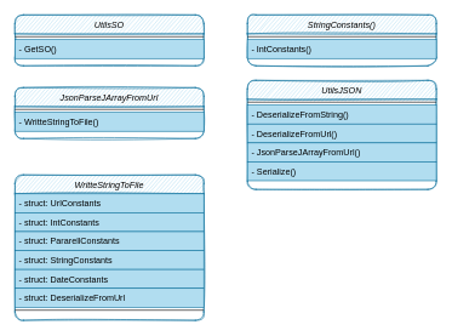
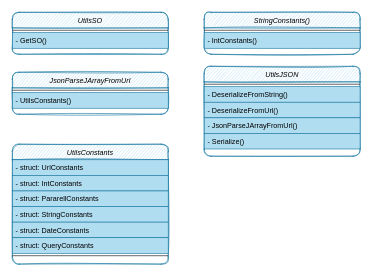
  <mxCell id="0" />
  <mxCell id="1" parent="0" />
- <mxCell id="2" value="WritteStringToFile" style="swimlane;fontStyle=2;align=center;verticalAlign=top;childLayout=stackLayout;horizontal=1;startSize=26;horizontalStack=0;resizeParent=1;resizeLast=0;collapsible=1;marginBottom=0;rounded=1;shadow=0;strokeWidth=1;fillColor=#b1ddf0;strokeColor=#10739e;sketch=1;" parent="1" vertex="1"><mxGeometry x="20" y="240" width="260" height="200" as="geometry"><mxRectangle x="230" y="140" width="160" height="26" as="alternateBounds" /></mxGeometry></mxCell>
+ <mxCell id="2" value="UtilsConstants" style="swimlane;fontStyle=2;align=center;verticalAlign=top;childLayout=stackLayout;horizontal=1;startSize=26;horizontalStack=0;resizeParent=1;resizeLast=0;collapsible=1;marginBottom=0;rounded=1;shadow=0;strokeWidth=1;fillColor=#b1ddf0;strokeColor=#10739e;sketch=1;" parent="1" vertex="1"><mxGeometry x="20" y="240" width="260" height="200" as="geometry"><mxRectangle x="230" y="140" width="160" height="26" as="alternateBounds" /></mxGeometry></mxCell>
  <mxCell id="3" value="- struct: UrlConstants" style="text;align=left;verticalAlign=top;spacingLeft=4;spacingRight=4;overflow=hidden;rotatable=0;points=[[0,0.5],[1,0.5]];portConstraint=eastwest;fillColor=#b1ddf0;strokeColor=#10739e;" parent="2" vertex="1"><mxGeometry y="26" width="260" height="26" as="geometry" /></mxCell>
  <mxCell id="4" value="- struct: IntConstants" style="text;align=left;verticalAlign=top;spacingLeft=4;spacingRight=4;overflow=hidden;rotatable=0;points=[[0,0.5],[1,0.5]];portConstraint=eastwest;fillColor=#b1ddf0;strokeColor=#10739e;" vertex="1" parent="2"><mxGeometry y="52" width="260" height="26" as="geometry" /></mxCell>
  <mxCell id="5" value="- struct: PararellConstants" style="text;align=left;verticalAlign=top;spacingLeft=4;spacingRight=4;overflow=hidden;rotatable=0;points=[[0,0.5],[1,0.5]];portConstraint=eastwest;fillColor=#b1ddf0;strokeColor=#10739e;" vertex="1" parent="2"><mxGeometry y="78" width="260" height="26" as="geometry" /></mxCell>
  <mxCell id="6" value="- struct: StringConstants" style="text;align=left;verticalAlign=top;spacingLeft=4;spacingRight=4;overflow=hidden;rotatable=0;points=[[0,0.5],[1,0.5]];portConstraint=eastwest;fillColor=#b1ddf0;strokeColor=#10739e;" vertex="1" parent="2"><mxGeometry y="104" width="260" height="26" as="geometry" /></mxCell>
  <mxCell id="7" value="- struct: DateConstants" style="text;align=left;verticalAlign=top;spacingLeft=4;spacingRight=4;overflow=hidden;rotatable=0;points=[[0,0.5],[1,0.5]];portConstraint=eastwest;fillColor=#b1ddf0;strokeColor=#10739e;" vertex="1" parent="2"><mxGeometry y="130" width="260" height="26" as="geometry" /></mxCell>
- <mxCell id="8" value="- struct: DeserializeFromUrl" style="text;align=left;verticalAlign=top;spacingLeft=4;spacingRight=4;overflow=hidden;rotatable=0;points=[[0,0.5],[1,0.5]];portConstraint=eastwest;fillColor=#b1ddf0;strokeColor=#10739e;" vertex="1" parent="2"><mxGeometry y="156" width="260" height="26" as="geometry" /></mxCell>
+ <mxCell id="8" value="- struct: QueryConstants" style="text;align=left;verticalAlign=top;spacingLeft=4;spacingRight=4;overflow=hidden;rotatable=0;points=[[0,0.5],[1,0.5]];portConstraint=eastwest;fillColor=#b1ddf0;strokeColor=#10739e;" vertex="1" parent="2"><mxGeometry y="156" width="260" height="26" as="geometry" /></mxCell>
  <mxCell id="9" value="" style="line;html=1;strokeWidth=1;align=left;verticalAlign=middle;spacingTop=-1;spacingLeft=3;spacingRight=3;rotatable=0;labelPosition=right;points=[];portConstraint=eastwest;" parent="2" vertex="1"><mxGeometry y="182" width="260" height="8" as="geometry" /></mxCell>
  <mxCell id="10" value="UtilsSO" style="swimlane;fontStyle=2;align=center;verticalAlign=top;childLayout=stackLayout;horizontal=1;startSize=26;horizontalStack=0;resizeParent=1;resizeLast=0;collapsible=1;marginBottom=0;rounded=1;shadow=0;strokeWidth=1;fillColor=#b1ddf0;strokeColor=#10739e;sketch=1;" vertex="1" parent="1"><mxGeometry x="20" y="20" width="260" height="70" as="geometry"><mxRectangle x="230" y="140" width="160" height="26" as="alternateBounds" /></mxGeometry></mxCell>
  <mxCell id="11" value="" style="line;html=1;strokeWidth=1;align=left;verticalAlign=middle;spacingTop=-1;spacingLeft=3;spacingRight=3;rotatable=0;labelPosition=right;points=[];portConstraint=eastwest;" vertex="1" parent="10"><mxGeometry y="26" width="260" height="8" as="geometry" /></mxCell>
  <mxCell id="12" value="- GetSO()" style="text;align=left;verticalAlign=top;spacingLeft=4;spacingRight=4;overflow=hidden;rotatable=0;points=[[0,0.5],[1,0.5]];portConstraint=eastwest;fillColor=#b1ddf0;strokeColor=#10739e;" vertex="1" parent="10"><mxGeometry y="34" width="260" height="26" as="geometry" /></mxCell>
  <mxCell id="13" value="StringConstants()" style="swimlane;fontStyle=2;align=center;verticalAlign=top;childLayout=stackLayout;horizontal=1;startSize=26;horizontalStack=0;resizeParent=1;resizeLast=0;collapsible=1;marginBottom=0;rounded=1;shadow=0;strokeWidth=1;fillColor=#b1ddf0;strokeColor=#10739e;sketch=1;" vertex="1" parent="1"><mxGeometry x="340" y="20" width="260" height="70" as="geometry"><mxRectangle x="230" y="140" width="160" height="26" as="alternateBounds" /></mxGeometry></mxCell>
  <mxCell id="14" value="" style="line;html=1;strokeWidth=1;align=left;verticalAlign=middle;spacingTop=-1;spacingLeft=3;spacingRight=3;rotatable=0;labelPosition=right;points=[];portConstraint=eastwest;" vertex="1" parent="13"><mxGeometry y="26" width="260" height="8" as="geometry" /></mxCell>
  <mxCell id="15" value="- IntConstants()" style="text;align=left;verticalAlign=top;spacingLeft=4;spacingRight=4;overflow=hidden;rotatable=0;points=[[0,0.5],[1,0.5]];portConstraint=eastwest;fillColor=#b1ddf0;strokeColor=#10739e;" vertex="1" parent="13"><mxGeometry y="34" width="260" height="26" as="geometry" /></mxCell>
  <mxCell id="16" value="JsonParseJArrayFromUrl" style="swimlane;fontStyle=2;align=center;verticalAlign=top;childLayout=stackLayout;horizontal=1;startSize=26;horizontalStack=0;resizeParent=1;resizeLast=0;collapsible=1;marginBottom=0;rounded=1;shadow=0;strokeWidth=1;fillColor=#b1ddf0;strokeColor=#10739e;sketch=1;" vertex="1" parent="1"><mxGeometry x="20" y="120" width="260" height="70" as="geometry"><mxRectangle x="230" y="140" width="160" height="26" as="alternateBounds" /></mxGeometry></mxCell>
  <mxCell id="17" value="" style="line;html=1;strokeWidth=1;align=left;verticalAlign=middle;spacingTop=-1;spacingLeft=3;spacingRight=3;rotatable=0;labelPosition=right;points=[];portConstraint=eastwest;" vertex="1" parent="16"><mxGeometry y="26" width="260" height="8" as="geometry" /></mxCell>
- <mxCell id="18" value="- WritteStringToFile()" style="text;align=left;verticalAlign=top;spacingLeft=4;spacingRight=4;overflow=hidden;rotatable=0;points=[[0,0.5],[1,0.5]];portConstraint=eastwest;fillColor=#b1ddf0;strokeColor=#10739e;" vertex="1" parent="16"><mxGeometry y="34" width="260" height="26" as="geometry" /></mxCell>
+ <mxCell id="18" value="- UtilsConstants()" style="text;align=left;verticalAlign=top;spacingLeft=4;spacingRight=4;overflow=hidden;rotatable=0;points=[[0,0.5],[1,0.5]];portConstraint=eastwest;fillColor=#b1ddf0;strokeColor=#10739e;" vertex="1" parent="16"><mxGeometry y="34" width="260" height="26" as="geometry" /></mxCell>
  <mxCell id="19" value="UtilsJSON" style="swimlane;fontStyle=2;align=center;verticalAlign=top;childLayout=stackLayout;horizontal=1;startSize=26;horizontalStack=0;resizeParent=1;resizeLast=0;collapsible=1;marginBottom=0;rounded=1;shadow=0;strokeWidth=1;fillColor=#b1ddf0;strokeColor=#10739e;sketch=1;" vertex="1" parent="1"><mxGeometry x="340" y="110" width="260" height="150" as="geometry"><mxRectangle x="230" y="140" width="160" height="26" as="alternateBounds" /></mxGeometry></mxCell>
  <mxCell id="20" value="" style="line;html=1;strokeWidth=1;align=left;verticalAlign=middle;spacingTop=-1;spacingLeft=3;spacingRight=3;rotatable=0;labelPosition=right;points=[];portConstraint=eastwest;" vertex="1" parent="19"><mxGeometry y="26" width="260" height="8" as="geometry" /></mxCell>
  <mxCell id="21" value="- DeserializeFromString()" style="text;align=left;verticalAlign=top;spacingLeft=4;spacingRight=4;overflow=hidden;rotatable=0;points=[[0,0.5],[1,0.5]];portConstraint=eastwest;fillColor=#b1ddf0;strokeColor=#10739e;" vertex="1" parent="19"><mxGeometry y="34" width="260" height="26" as="geometry" /></mxCell>
  <mxCell id="22" value="- DeserializeFromUrl()" style="text;align=left;verticalAlign=top;spacingLeft=4;spacingRight=4;overflow=hidden;rotatable=0;points=[[0,0.5],[1,0.5]];portConstraint=eastwest;fillColor=#b1ddf0;strokeColor=#10739e;" vertex="1" parent="19"><mxGeometry y="60" width="260" height="26" as="geometry" /></mxCell>
  <mxCell id="23" value="- JsonParseJArrayFromUrl()" style="text;align=left;verticalAlign=top;spacingLeft=4;spacingRight=4;overflow=hidden;rotatable=0;points=[[0,0.5],[1,0.5]];portConstraint=eastwest;fillColor=#b1ddf0;strokeColor=#10739e;" vertex="1" parent="19"><mxGeometry y="86" width="260" height="26" as="geometry" /></mxCell>
  <mxCell id="24" value="- Serialize()" style="text;align=left;verticalAlign=top;spacingLeft=4;spacingRight=4;overflow=hidden;rotatable=0;points=[[0,0.5],[1,0.5]];portConstraint=eastwest;fillColor=#b1ddf0;strokeColor=#10739e;" vertex="1" parent="19"><mxGeometry y="112" width="260" height="26" as="geometry" /></mxCell>
